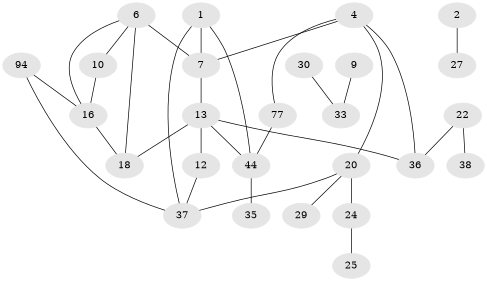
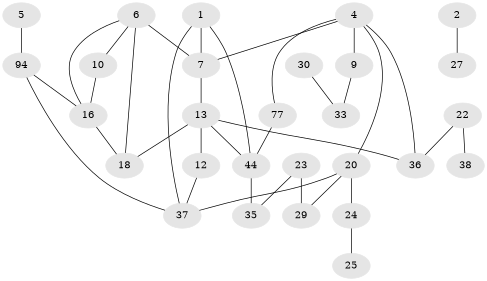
  graph {
    node [color=gray90 style=filled]
    edge [weight=1.0]
    1
    7
    n3 [label=44]
    37
    13
    35
    2
    27
    n9 [label=94]
    16
    4
    9
    n13 [label=77]
    20
    36
    33
    24
    29
+   5
    6
    10
    18
    12
    25
    22
    n26 [label=38]
+   23
    30
    1 -- 7
    1 -- n3
    1 -- 37
    7 -- 13 [weight=2.0]
    n3 -- 35
    13 -- n3
    13 -- 36
    13 -- 18
    13 -- 12
    2 -- 27 [weight=3.0]
    n9 -- 37
    n9 -- 16
    16 -- 18
    4 -- 7
+   4 -- 9
    4 -- n13
    4 -- 20
    4 -- 36
    9 -- 33
    n13 -- n3
    20 -- 37
    20 -- 24
    20 -- 29
    24 -- 25
+   5 -- n9
    6 -- 7
    6 -- 16
    6 -- 10
    6 -- 18 [weight=2.0]
    10 -- 16
    12 -- 37
    22 -- 36
    22 -- n26
+   23 -- 35
+   23 -- 29 [weight=2.0]
    30 -- 33
  }
